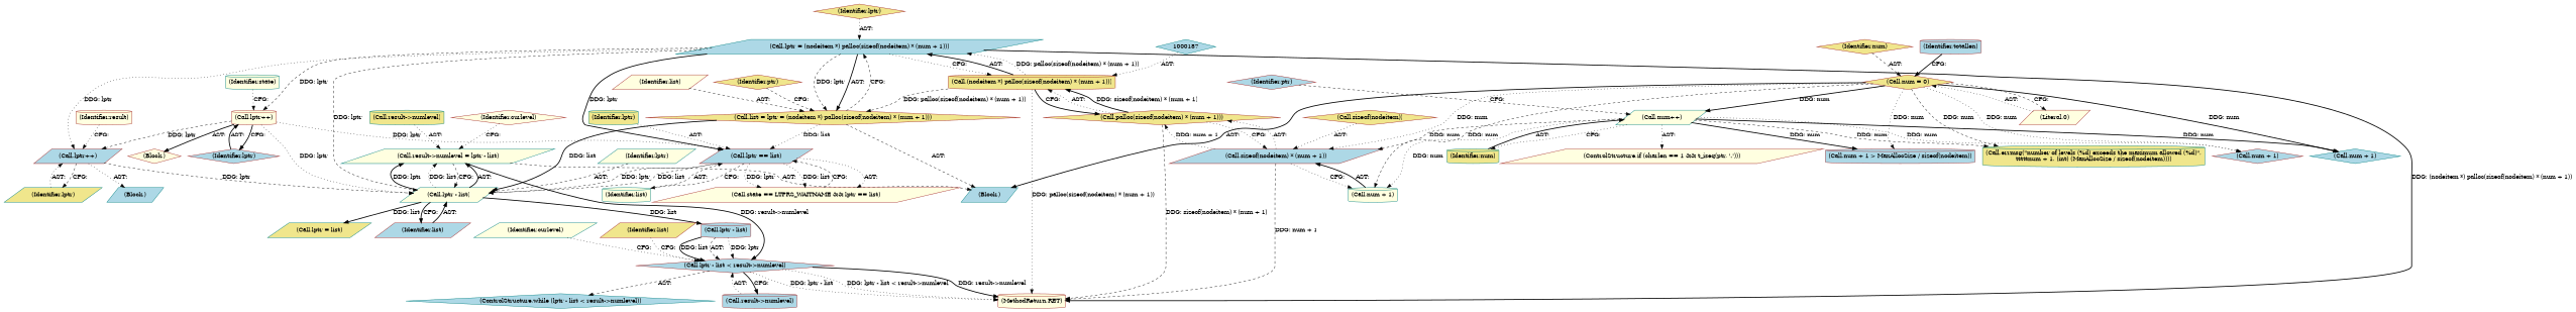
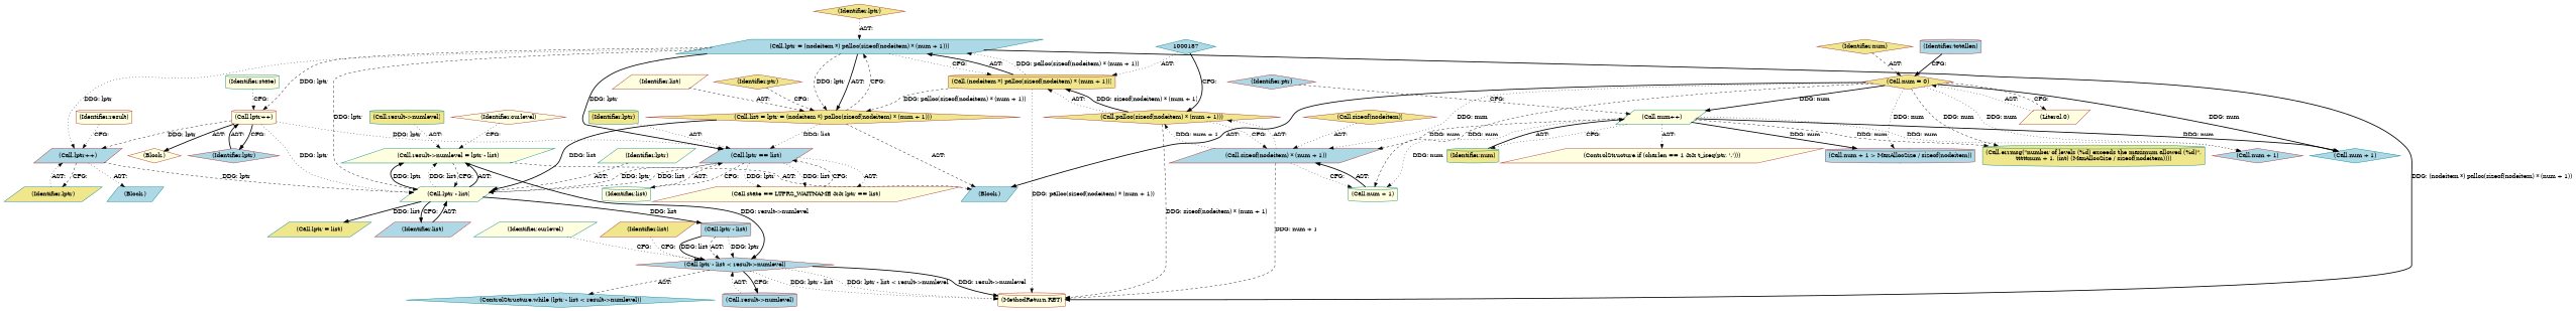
  digraph {
    node [color=brown fillcolor=lightblue shape=parallelogram style=filled]
    edge [style=dotted]
    n1 [color=teal fillcolor=lightyellow label="(Call,result->numlevel = lptr - list)"]
    n2 [color=teal fillcolor=lightyellow label="(Call,lptr - list)"]
    n3 [label="(Call,lptr - list < result->numlevel)" shape=diamond]
    n4 [color=teal label="(Block,)"]
    n5 [label="(Call,lptr - list)" shape=cylinder]
    n6 [label="(Identifier,list)"]
    n7 [color=teal fillcolor=khaki label="(Call,lptr = list)"]
    n8 [fillcolor=lightyellow label="(MethodReturn,RET)" shape=cylinder]
    n9 [label="(Call,result->numlevel)" shape=cylinder]
    n10 [color=teal label="(ControlStructure,while (lptr - list < result->numlevel))" shape=diamond]
    n11 [label="(Call,lptr++)"]
    n12 [color=teal label="(Block,)"]
    n13 [color=teal fillcolor=khaki label="(Identifier,lptr)"]
    n14 [color=teal label="(Call,lptr = (nodeitem *) palloc(sizeof(nodeitem) * (num + 1)))"]
    n15 [fillcolor=khaki label="(Call,(nodeitem *) palloc(sizeof(nodeitem) * (num + 1)))" shape=cylinder]
    n16 [fillcolor=lightyellow label="(Call,lptr++)" shape=cylinder]
    n17 [label="(Call,lptr == list)"]
    n18 [fillcolor=khaki label="(Call,list = lptr = (nodeitem *) palloc(sizeof(nodeitem) * (num + 1)))" shape=diamond]
    n19 [fillcolor=khaki label="(Call,palloc(sizeof(nodeitem) * (num + 1)))" shape=diamond]
    n20 [label="(Identifier,lptr)" shape=diamond]
    n21 [fillcolor=lightyellow label="(Block,)" shape=diamond]
    n22 [fillcolor=lightyellow label="(Call,state == LTPRS_WAITNAME && lptr == list)"]
    n23 [color=teal fillcolor=lightyellow label="(Identifier,list)" shape=cylinder]
    n24 [label="(Call,sizeof(nodeitem) * (num + 1))"]
    n25 [color=teal fillcolor=lightyellow label="(Call,num + 1)" shape=cylinder]
    n26 [color=teal fillcolor=lightyellow label="(Call,num++)"]
    n27 [label="(Call,num + 1)" shape=diamond]
    n28 [color=teal fillcolor=khaki label="(Identifier,num)" shape=cylinder]
    n29 [color=teal fillcolor=khaki label="(Call,errmsg(\"number of levels (%d) exceeds the maximum allowed (%d)\",\n\t\t\t\t\tnum + 1, (int) (MaxAllocSize / sizeof(nodeitem))))" shape=cylinder]
    n30 [color=teal label="(Call,num + 1)" shape=diamond]
    n31 [fillcolor=lightyellow label="(ControlStructure,if (charlen == 1 && t_iseq(ptr, '.')))"]
    n32 [label="(Call,num + 1 > MaxAllocSize / sizeof(nodeitem))" shape=cylinder]
    n33 [fillcolor=khaki label="(Call,num = 0)" shape=diamond]
    n34 [fillcolor=lightyellow label="(Literal,0)"]
    n35 [fillcolor=lightyellow label="(Identifier,list)"]
    n36 [color=teal fillcolor=khaki label="(Identifier,lptr)" shape=cylinder]
    n37 [fillcolor=khaki label="(Call,sizeof(nodeitem))" shape=diamond]
    n38 [color=teal fillcolor=lightyellow label="(Identifier,lptr)"]
    n39 [fillcolor=khaki label="(Identifier,num)" shape=diamond]
    n40 [color=teal fillcolor=lightyellow label="(Identifier,curlevel)"]
    n41 [color=teal fillcolor=khaki label="(Call,result->numlevel)" shape=cylinder]
    n42 [label="(Identifier,totallen)" shape=cylinder]
    n43 [fillcolor=lightyellow label="(Identifier,curlevel)" shape=diamond]
    n44 [fillcolor=lightyellow label="(Identifier,result)" shape=cylinder]
    n45 [color=teal fillcolor=lightyellow label="(Identifier,state)" shape=cylinder]
    n46 [fillcolor=khaki label="(Identifier,ptr)" shape=diamond]
    n47 [fillcolor=khaki label="(Identifier,list)"]
    n48 [label="(Identifier,ptr)" shape=diamond]
    n49 [fillcolor=khaki label="(Identifier,lptr)" shape=diamond]
    1000187 [color=teal shape=diamond]
    n1 -> n2 [label="CFG: " style=dashed]
    n1 -> n3 [label="DDG: result->numlevel" style=bold]
    n1 -> n4 [label="AST: " style=dashed]
    n2 -> n1 [label="AST: " style=bold]
    n2 -> n1 [label="DDG: lptr" style=bold]
    n2 -> n1 [label="DDG: list"]
    n2 -> n5 [label="DDG: list" style=bold]
    n2 -> n6 [label="CFG: " style=bold]
    n2 -> n7 [label="DDG: list" style=bold]
    n3 -> n8 [label="DDG: lptr - list < result->numlevel"]
    n3 -> n8 [label="DDG: result->numlevel" style=bold]
    n3 -> n8 [label="DDG: lptr - list"]
    n3 -> n9 [label="CFG: " style=bold]
    n3 -> n10 [label="AST: " style=dashed]
    n5 -> n3 [label="AST: " style=dashed]
    n5 -> n3 [label="DDG: lptr"]
    n5 -> n3 [label="DDG: list" style=bold]
    n6 -> n2 [label="AST: " style=bold]
    n9 -> n3 [label="AST: "]
    n11 -> n2 [label="DDG: lptr" style=dashed]
    n11 -> n12 [label="AST: "]
    n11 -> n13 [label="CFG: " style=dashed]
    n13 -> n11 [label="AST: "]
    n14 -> n2 [label="DDG: lptr" style=dashed]
    n14 -> n8 [label="DDG: (nodeitem *) palloc(sizeof(nodeitem) * (num + 1))" style=bold]
    n14 -> n11 [label="DDG: lptr"]
    n14 -> n15 [label="CFG: "]
    n14 -> n16 [label="DDG: lptr" style=dashed]
    n14 -> n17 [label="DDG: lptr" style=bold]
    n14 -> n18 [label="AST: " style=bold]
    n14 -> n18 [label="DDG: lptr" style=dashed]
    n15 -> n8 [label="DDG: palloc(sizeof(nodeitem) * (num + 1))"]
    n15 -> n14 [label="AST: " style=bold]
    n15 -> n14 [label="DDG: palloc(sizeof(nodeitem) * (num + 1))"]
    n15 -> n18 [label="DDG: palloc(sizeof(nodeitem) * (num + 1))" style=dashed]
-   n15 -> n19 [label="CFG: " style=bold]
+   1000187 -> n19 [label="CFG: " style=bold]
    n16 -> n2 [label="DDG: lptr"]
    n16 -> n11 [label="DDG: lptr" style=dashed]
    n16 -> n17 [label="DDG: lptr"]
    n16 -> n20 [label="CFG: " style=bold]
    n16 -> n21 [label="AST: " style=bold]
    n17 -> n2 [label="DDG: lptr" style=dashed]
    n17 -> n2 [label="DDG: list" style=dashed]
    n17 -> n22 [label="AST: "]
    n17 -> n22 [label="DDG: lptr"]
    n17 -> n22 [label="DDG: list"]
    n17 -> n23 [label="CFG: " style=dashed]
    n18 -> n2 [label="DDG: list" style=bold]
    n18 -> n4 [label="AST: " style=dashed]
    n18 -> n14 [label="CFG: " style=dashed]
    n18 -> n17 [label="DDG: list"]
    n19 -> n8 [label="DDG: sizeof(nodeitem) * (num + 1)" style=dashed]
    n19 -> n15 [label="AST: "]
    n19 -> n15 [label="DDG: sizeof(nodeitem) * (num + 1)" style=bold]
    n19 -> n24 [label="CFG: "]
    n20 -> n16 [label="AST: " style=bold]
    n22 -> n17 [label="CFG: " style=dashed]
    n23 -> n17 [label="AST: " style=dashed]
    n24 -> n8 [label="DDG: num + 1" style=dashed]
    n24 -> n19 [label="AST: "]
    n24 -> n19 [label="DDG: num + 1"]
    n24 -> n25 [label="CFG: "]
    n25 -> n24 [label="AST: " style=bold]
    n26 -> n24 [label="DDG: num" style=dashed]
    n26 -> n25 [label="DDG: num"]
    n26 -> n27 [label="DDG: num"]
    n26 -> n28 [label="CFG: "]
    n26 -> n29 [label="DDG: num" style=dashed]
    n26 -> n30 [label="DDG: num" style=bold]
    n26 -> n31 [label="AST: "]
    n26 -> n32 [label="DDG: num" style=bold]
    n28 -> n26 [label="AST: " style=bold]
    n33 -> n4 [label="AST: " style=bold]
    n33 -> n24 [label="DDG: num"]
    n33 -> n25 [label="DDG: num" style=dashed]
    n33 -> n26 [label="DDG: num" style=bold]
    n33 -> n27 [label="DDG: num"]
    n33 -> n29 [label="DDG: num" style=dashed]
    n33 -> n30 [label="DDG: num" style=bold]
    n33 -> n32 [label="DDG: num"]
    n33 -> n34 [label="CFG: " style=dashed]
    n34 -> n33 [label="AST: "]
    n35 -> n18 [label="AST: " style=dashed]
    n36 -> n17 [label="AST: "]
    n37 -> n24 [label="AST: "]
    n38 -> n2 [label="AST: " style=dashed]
    n39 -> n33 [label="AST: " style=dashed]
    n40 -> n3 [label="CFG: "]
    n41 -> n1 [label="AST: "]
    n42 -> n33 [label="CFG: " style=bold]
    n43 -> n1 [label="CFG: "]
    n44 -> n11 [label="CFG: "]
    n45 -> n16 [label="CFG: "]
    n46 -> n18 [label="CFG: " style=dashed]
    n47 -> n3 [label="CFG: "]
    n48 -> n26 [label="CFG: " style=dashed]
    n49 -> n14 [label="AST: "]
    1000187 -> n15 [label="AST: "]
  }
